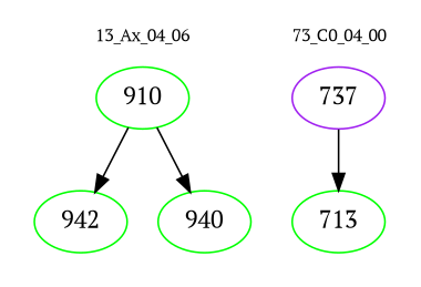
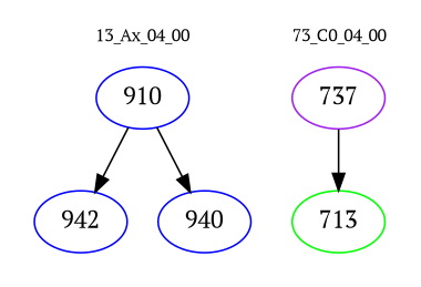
  digraph {
    fontname="PT Serif"
    node [color=blue fontname="PT Serif"]
    edge [color=black fontname="PT Serif"]
-   n1 [color=green label=910]
-   n2 [color=green label=942]
-   n3 [color=green label=940]
+   n1 [label=910]
+   n2 [label=942]
+   n3 [label=940]
    n4 [color=purple label=737]
    n5 [color=green label=713]
    subgraph cluster_1 {
      color=white
      fontsize=10
-     label="13_Ax_04_06"
+     label="13_Ax_04_00"
      n1
      n2
      n3
    }
    subgraph cluster_2 {
      color=white
      fontsize=10
      label="73_C0_04_00"
      n4
      n5
    }
    n1 -> n2
    n1 -> n3
    n4 -> n5
  }
